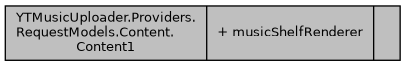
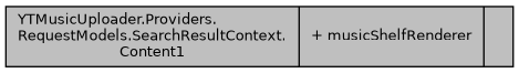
  digraph {
    rankdir=LR
-   n1 [color=black fillcolor=grey75 fontcolor=black fontname=Helvetica fontsize=10 height=0.2 label="{YTMusicUploader.Providers.\lRequestModels.Content.\lContent1\n|+ musicShelfRenderer\l|}" shape=record style=filled width=0.4]
+   n1 [color=black fillcolor=grey75 fontcolor=black fontname=Helvetica fontsize=10 height=0.2 label="{YTMusicUploader.Providers.\lRequestModels.SearchResultContext.\lContent1\n|+ musicShelfRenderer\l|}" shape=record style=filled width=0.4]
  }
